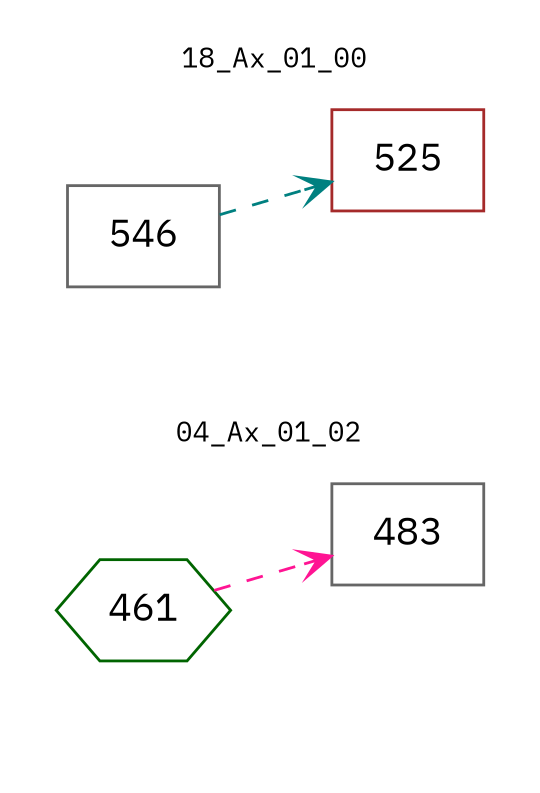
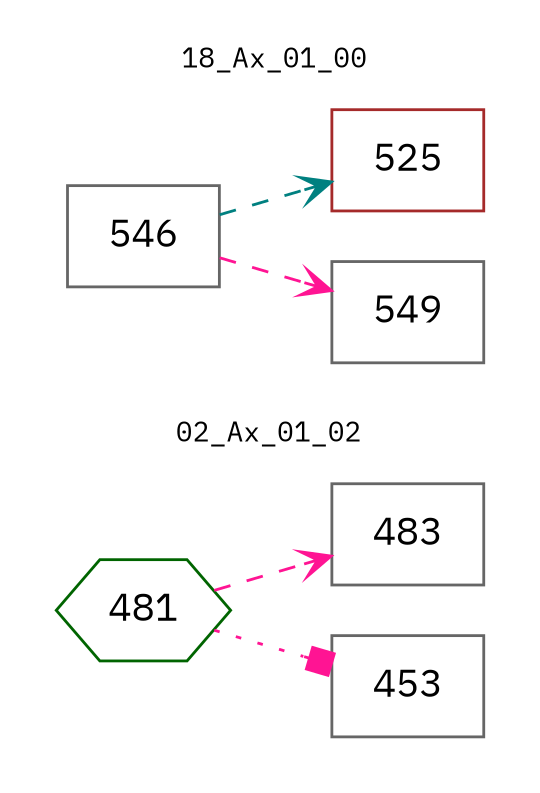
  digraph {
    fontname="IBM Plex Mono"
    rankdir=LR
    node [color=gray40 fontname="IBM Plex Mono" shape=box]
    edge [arrowhead=vee color=deeppink fontname="IBM Plex Mono" style=dashed]
-   n1 [color=darkgreen label=461 shape=hexagon]
+   n1 [color=darkgreen label=481 shape=hexagon]
+   n2 [label=453]
    n3 [label=483]
    n4 [label=546]
+   n5 [label=549]
    n6 [color=brown label=525]
    subgraph cluster_1 {
      color=white
      fontsize=10
-     label="04_Ax_01_02"
+     label="02_Ax_01_02"
      n1
+     n2
      n3
    }
    subgraph cluster_2 {
      color=white
      fontsize=10
      label="18_Ax_01_00"
      n4
+     n5
      n6
    }
+   n1 -> n2 [arrowhead=box style=dotted]
    n1 -> n3
+   n4 -> n5
    n4 -> n6 [color=teal]
  }
